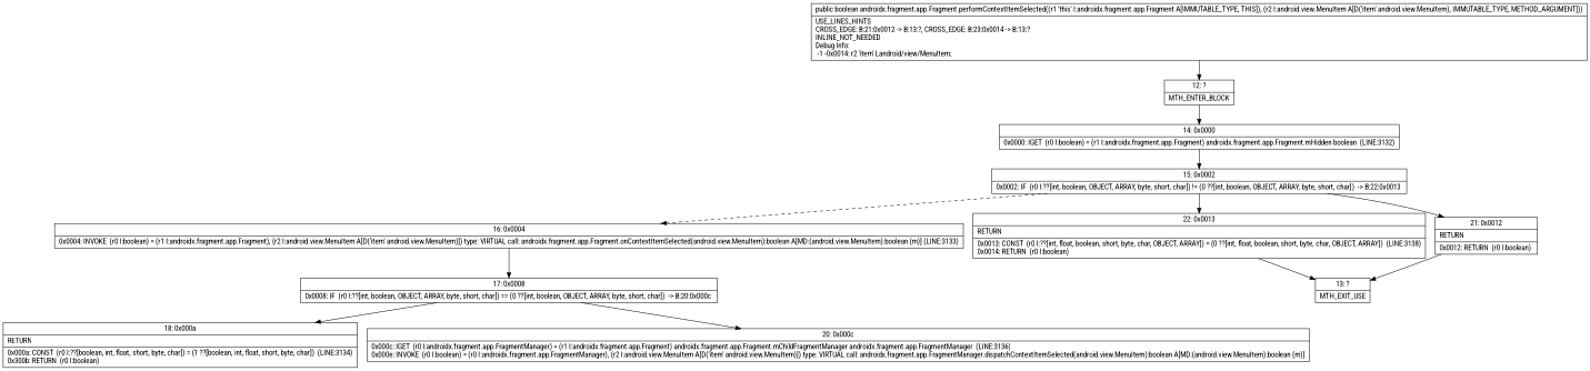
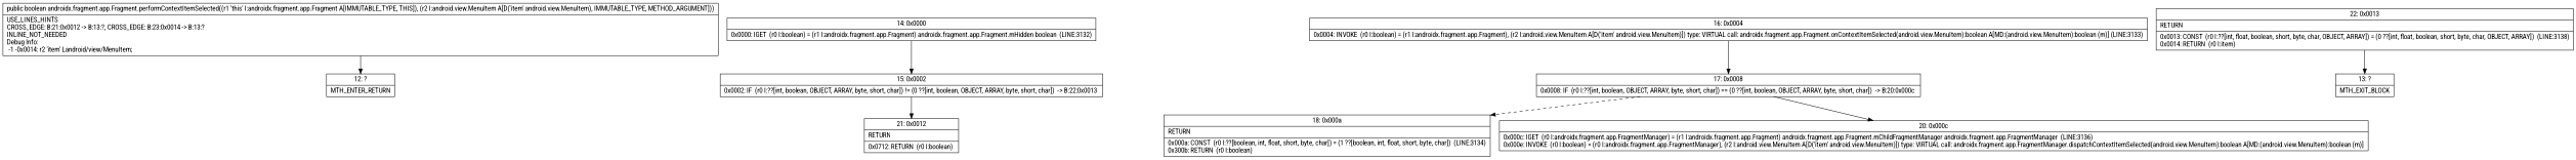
  digraph {
    fontname="Roboto Condensed"
    node [fontname="Roboto Condensed" shape=record]
    edge [fontname="Roboto Condensed"]
-   n1 [label="{12\:\ ?|MTH_ENTER_BLOCK\l}"]
+   n1 [label="{12\:\ ?|MTH_ENTER_RETURN\l}"]
    n2 [label="{14\:\ 0x0000|0x0000: IGET  (r0 I:boolean) = (r1 I:androidx.fragment.app.Fragment) androidx.fragment.app.Fragment.mHidden boolean  (LINE:3132)\l}"]
    n3 [label="{15\:\ 0x0002|0x0002: IF  (r0 I:??[int, boolean, OBJECT, ARRAY, byte, short, char]) != (0 ??[int, boolean, OBJECT, ARRAY, byte, short, char])  \-\> B:22:0x0013 \l}"]
    n4 [label="{16\:\ 0x0004|0x0004: INVOKE  (r0 I:boolean) = (r1 I:androidx.fragment.app.Fragment), (r2 I:android.view.MenuItem A[D('item' android.view.MenuItem)]) type: VIRTUAL call: androidx.fragment.app.Fragment.onContextItemSelected(android.view.MenuItem):boolean A[MD:(android.view.MenuItem):boolean (m)] (LINE:3133)\l}"]
-   n5 [label="{22\:\ 0x0013|RETURN\l|0x0013: CONST  (r0 I:??[int, float, boolean, short, byte, char, OBJECT, ARRAY]) = (0 ??[int, float, boolean, short, byte, char, OBJECT, ARRAY])  (LINE:3138)\l0x0014: RETURN  (r0 I:boolean) \l}"]
-   n6 [label="{21\:\ 0x0012|RETURN\l|0x0012: RETURN  (r0 I:boolean) \l}"]
+   n5 [label="{22\:\ 0x0013|RETURN\l|0x0013: CONST  (r0 I:??[int, float, boolean, short, byte, char, OBJECT, ARRAY]) = (0 ??[int, float, boolean, short, byte, char, OBJECT, ARRAY])  (LINE:3138)\l0x0014: RETURN  (r0 I:item) \l}"]
+   n6 [label="{21\:\ 0x0012|RETURN\l|0x0712: RETURN  (r0 I:boolean) \l}"]
    n7 [label="{17\:\ 0x0008|0x0008: IF  (r0 I:??[int, boolean, OBJECT, ARRAY, byte, short, char]) == (0 ??[int, boolean, OBJECT, ARRAY, byte, short, char])  \-\> B:20:0x000c \l}"]
-   n8 [label="{13\:\ ?|MTH_EXIT_USE\l}"]
+   n8 [label="{13\:\ ?|MTH_EXIT_BLOCK\l}"]
    n9 [label="{18\:\ 0x000a|RETURN\l|0x000a: CONST  (r0 I:??[boolean, int, float, short, byte, char]) = (1 ??[boolean, int, float, short, byte, char])  (LINE:3134)\l0x300b: RETURN  (r0 I:boolean) \l}"]
    n10 [label="{20\:\ 0x000c|0x000c: IGET  (r0 I:androidx.fragment.app.FragmentManager) = (r1 I:androidx.fragment.app.Fragment) androidx.fragment.app.Fragment.mChildFragmentManager androidx.fragment.app.FragmentManager  (LINE:3136)\l0x000e: INVOKE  (r0 I:boolean) = (r0 I:androidx.fragment.app.FragmentManager), (r2 I:android.view.MenuItem A[D('item' android.view.MenuItem)]) type: VIRTUAL call: androidx.fragment.app.FragmentManager.dispatchContextItemSelected(android.view.MenuItem):boolean A[MD:(android.view.MenuItem):boolean (m)]\l}"]
    n11 [label="{public boolean androidx.fragment.app.Fragment.performContextItemSelected((r1 'this' I:androidx.fragment.app.Fragment A[IMMUTABLE_TYPE, THIS]), (r2 I:android.view.MenuItem A[D('item' android.view.MenuItem), IMMUTABLE_TYPE, METHOD_ARGUMENT]))  | USE_LINES_HINTS\lCROSS_EDGE: B:21:0x0012 \-\> B:13:?, CROSS_EDGE: B:23:0x0014 \-\> B:13:?\lINLINE_NOT_NEEDED\lDebug Info:\l  \-1 \-0x0014: r2 'item' Landroid\/view\/MenuItem;\l}"]
-   n1 -> n2
    n2 -> n3
-   n3 -> n4 [style=dashed]
-   n3 -> n5
    n3 -> n6
    n4 -> n7
    n5 -> n8
-   n6 -> n8
-   n7 -> n9 [style=solid]
+   n7 -> n9 [style=dashed]
    n7 -> n10
    n11 -> n1
  }
